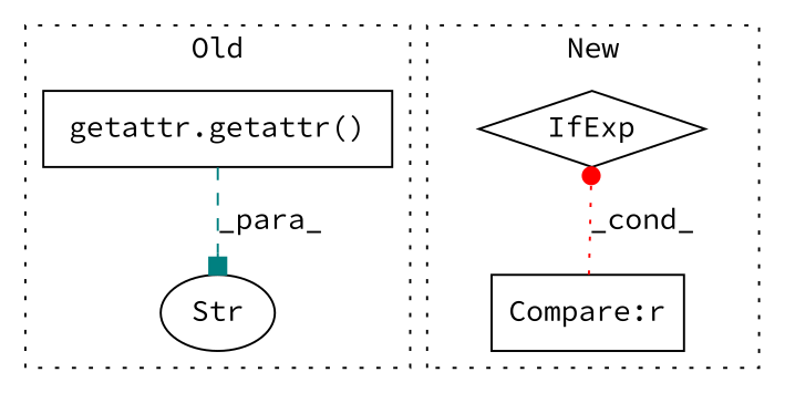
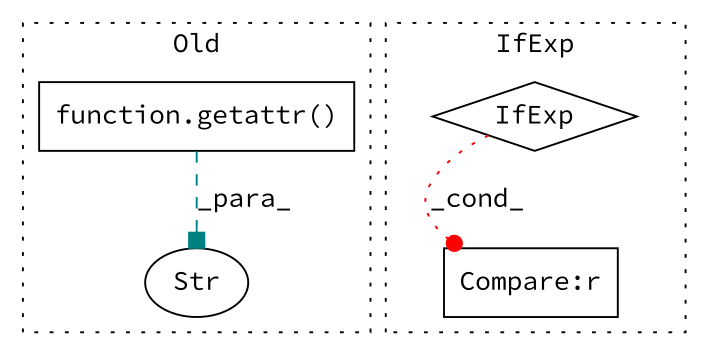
  digraph {
    fontname="Source Code Pro"
    node [fontname="Source Code Pro" shape=box]
    edge [fontname="Source Code Pro"]
-   n1 [a=75 l="8,1" label="getattr.getattr()" s="1899,1944"]
+   n1 [a=75 l="8,1" label="function.getattr()" s="1899,1944"]
    n2 [a=66 l=17 label=Str s=1923 shape=ellipse]
    n3 [a=51 l="4,6" label=IfExp s="3109,3133" shape=diamond]
    n4 [a=40 l=20 label="Compare:r" s=3113]
    subgraph cluster_1 {
      label=Old
      style=dotted
      n1
      n2
    }
    subgraph cluster_2 {
-     label=New
+     label=IfExp
      style=dotted
      n3
      n4
    }
    n1 -> n2 [arrowhead=box color=teal label=_para_ style=dashed]
-   n4 -> n3 [arrowhead=dot color=red label=_cond_ style=dotted]
+   n3 -> n4 [arrowhead=dot color=red label=_cond_ style=dotted]
  }
